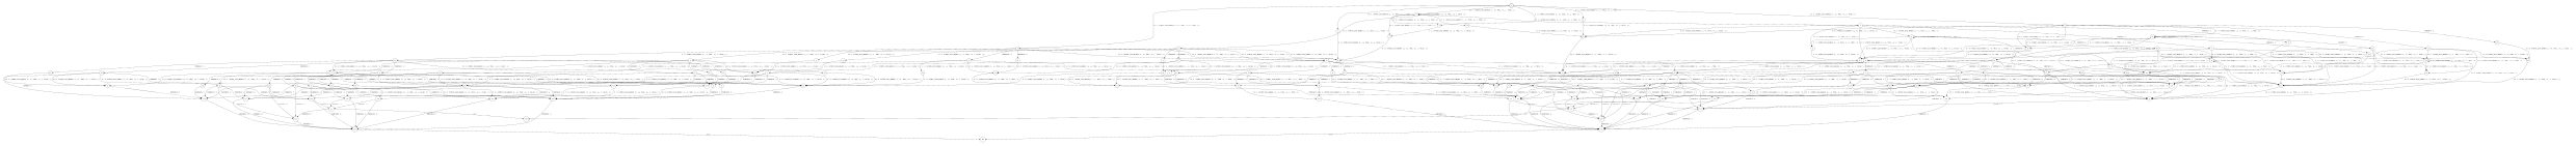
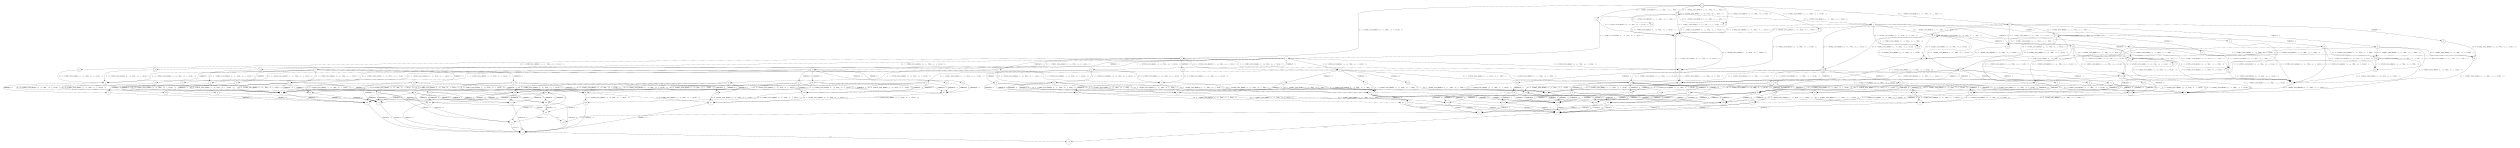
  digraph {
    fontname="Source Code Pro"
    node [fontname="Source Code Pro" shape=circle]
    edge [fontname="Source Code Pro"]
    0 [peripheries=2]
    1
    2
    3
    4
    5
    6
    7
    8
    9
    10
    11
    12
    13
    14
    15
    16
    17
    18
    19
    20
    21
    22
    23
    24
    25
    26
    27
    28
    29
    30
    31
    32
    33
    34
    35
    36
    37
    38
    39
    40
    41
    42
    43
    44
    45
    46
    47
    48
    49
    50
    51
    52
    53
    54
    55
    56
    57
    58
    59
    60
    61
    62
    63
    64
    65
    66
    67
    68
    69
    70
    71
    72
    73
    74
    75
    76
    77
    78
    79
    80
    81
    82
    83
    84
    85
    86
    87
    88
    89
    90
    91
    92
    114
    93
    94
    95
    96
    97
    98
    99
    100
    101
    102
    103
    104
    105
    106
    107
    108
    109
    110
    111
    112
    113
    115
    116
    117
    n119 [label=218]
    119
    120
    121
    122
    123
    124
    125
    126
    127
    128
    129
    130
    0 -> 1 [label="EX !0 !ATOMIC_EXCH_BRANCH (1, +0, TRUE, +0, 1, TRUE) !{}"]
    0 -> 2 [label="EX !2 !ATOMIC_EXCH_BRANCH (1, +1, TRUE, +1, 1, FALSE) !{}"]
    0 -> 3 [label="EX !1 !ATOMIC_EXCH_BRANCH (1, +1, TRUE, +0, 2, TRUE) !{}"]
    0 -> 4 [label="EX !0 !ATOMIC_EXCH_BRANCH (1, +0, TRUE, +0, 1, TRUE) !{}"]
    0 -> 5 [label="EX !2 !ATOMIC_EXCH_BRANCH (1, +1, TRUE, +1, 1, FALSE) !{}"]
    0 -> 6 [label="EX !1 !ATOMIC_EXCH_BRANCH (1, +1, TRUE, +0, 2, TRUE) !{}"]
    1 -> 7 [label="EX !2 !ATOMIC_EXCH_BRANCH (1, +1, TRUE, +1, 1, FALSE) !{}"]
    2 -> 8 [label="EX !0 !ATOMIC_EXCH_BRANCH (1, +0, TRUE, +0, 1, FALSE) !{}"]
    3 -> 9 [label="EX !0 !ATOMIC_EXCH_BRANCH (1, +0, TRUE, +0, 1, FALSE) !{}"]
    4 -> 1 [label="EX !0 !ATOMIC_EXCH_BRANCH (1, +0, TRUE, +0, 1, TRUE) !{}"]
    4 -> 4 [label="EX !0 !ATOMIC_EXCH_BRANCH (1, +0, TRUE, +0, 1, TRUE) !{}"]
    4 -> 7 [label="EX !2 !ATOMIC_EXCH_BRANCH (1, +1, TRUE, +1, 1, FALSE) !{}"]
    4 -> 10 [label="EX !1 !ATOMIC_EXCH_BRANCH (1, +1, TRUE, +0, 2, TRUE) !{}"]
    4 -> 11 [label="EX !2 !ATOMIC_EXCH_BRANCH (1, +1, TRUE, +1, 1, FALSE) !{}"]
    4 -> 12 [label="EX !1 !ATOMIC_EXCH_BRANCH (1, +1, TRUE, +0, 2, TRUE) !{}"]
    5 -> 8 [label="EX !0 !ATOMIC_EXCH_BRANCH (1, +0, TRUE, +0, 1, FALSE) !{}"]
    5 -> 13 [label="EX !1 !ATOMIC_EXCH_BRANCH (1, +1, TRUE, +0, 2, FALSE) !{}"]
    5 -> 14 [label="TERMINATE !2"]
    5 -> 15 [label="EX !0 !ATOMIC_EXCH_BRANCH (1, +0, TRUE, +0, 1, FALSE) !{}"]
    5 -> 16 [label="EX !1 !ATOMIC_EXCH_BRANCH (1, +1, TRUE, +0, 2, FALSE) !{}"]
    5 -> 17 [label="TERMINATE !2"]
    6 -> 9 [label="EX !0 !ATOMIC_EXCH_BRANCH (1, +0, TRUE, +0, 1, FALSE) !{}"]
    6 -> 18 [label="EX !2 !ATOMIC_EXCH_BRANCH (1, +1, TRUE, +1, 1, TRUE) !{}"]
    6 -> 19 [label="TERMINATE !1"]
    6 -> 20 [label="EX !0 !ATOMIC_EXCH_BRANCH (1, +0, TRUE, +0, 1, FALSE) !{}"]
    6 -> 21 [label="EX !2 !ATOMIC_EXCH_BRANCH (1, +1, TRUE, +1, 1, TRUE) !{}"]
    6 -> 22 [label="TERMINATE !1"]
    7 -> 8 [label="EX !0 !ATOMIC_EXCH_BRANCH (1, +0, TRUE, +0, 1, FALSE) !{}"]
    8 -> 23 [label="EX !1 !ATOMIC_EXCH_BRANCH (1, +1, TRUE, +0, 2, TRUE) !{}"]
    9 -> 23 [label="EX !2 !ATOMIC_EXCH_BRANCH (1, +1, TRUE, +1, 1, FALSE) !{}"]
    10 -> 9 [label="EX !0 !ATOMIC_EXCH_BRANCH (1, +0, TRUE, +0, 1, FALSE) !{}"]
    11 -> 8 [label="EX !0 !ATOMIC_EXCH_BRANCH (1, +0, TRUE, +0, 1, FALSE) !{}"]
    11 -> 15 [label="EX !0 !ATOMIC_EXCH_BRANCH (1, +0, TRUE, +0, 1, FALSE) !{}"]
    11 -> 24 [label="EX !1 !ATOMIC_EXCH_BRANCH (1, +1, TRUE, +0, 2, FALSE) !{}"]
    11 -> 25 [label="TERMINATE !2"]
    11 -> 26 [label="EX !1 !ATOMIC_EXCH_BRANCH (1, +1, TRUE, +0, 2, FALSE) !{}"]
    11 -> 27 [label="TERMINATE !2"]
    12 -> 9 [label="EX !0 !ATOMIC_EXCH_BRANCH (1, +0, TRUE, +0, 1, FALSE) !{}"]
    12 -> 20 [label="EX !0 !ATOMIC_EXCH_BRANCH (1, +0, TRUE, +0, 1, FALSE) !{}"]
    12 -> 28 [label="EX !2 !ATOMIC_EXCH_BRANCH (1, +1, TRUE, +1, 1, TRUE) !{}"]
    12 -> 29 [label="TERMINATE !1"]
    12 -> 30 [label="EX !2 !ATOMIC_EXCH_BRANCH (1, +1, TRUE, +1, 1, TRUE) !{}"]
    12 -> 31 [label="TERMINATE !1"]
    13 -> 32 [label="EX !0 !ATOMIC_EXCH_BRANCH (1, +0, TRUE, +0, 1, FALSE) !{}"]
    14 -> 33 [label="EX !0 !ATOMIC_EXCH_BRANCH (1, +0, TRUE, +0, 1, FALSE) !{}"]
    15 -> 23 [label="EX !1 !ATOMIC_EXCH_BRANCH (1, +1, TRUE, +0, 2, TRUE) !{}"]
    15 -> 34 [label="TERMINATE !0"]
    15 -> 35 [label="TERMINATE !2"]
    15 -> 36 [label="EX !1 !ATOMIC_EXCH_BRANCH (1, +1, TRUE, +0, 2, TRUE) !{}"]
    15 -> 37 [label="TERMINATE !0"]
    15 -> 38 [label="TERMINATE !2"]
    16 -> 32 [label="EX !0 !ATOMIC_EXCH_BRANCH (1, +0, TRUE, +0, 1, FALSE) !{}"]
    16 -> 39 [label="TERMINATE !2"]
    16 -> 40 [label="TERMINATE !1"]
    16 -> 41 [label="EX !0 !ATOMIC_EXCH_BRANCH (1, +0, TRUE, +0, 1, FALSE) !{}"]
    16 -> 42 [label="TERMINATE !2"]
    16 -> 43 [label="TERMINATE !1"]
    17 -> 33 [label="EX !0 !ATOMIC_EXCH_BRANCH (1, +0, TRUE, +0, 1, FALSE) !{}"]
    17 -> 44 [label="EX !1 !ATOMIC_EXCH_BRANCH (1, +1, TRUE, +0, 2, FALSE) !{}"]
    17 -> 45 [label="EX !0 !ATOMIC_EXCH_BRANCH (1, +0, TRUE, +0, 1, FALSE) !{}"]
    17 -> 46 [label="EX !1 !ATOMIC_EXCH_BRANCH (1, +1, TRUE, +0, 2, FALSE) !{}"]
    18 -> 47 [label="EX !0 !ATOMIC_EXCH_BRANCH (1, +0, TRUE, +0, 1, FALSE) !{}"]
    19 -> 48 [label="EX !0 !ATOMIC_EXCH_BRANCH (1, +0, TRUE, +0, 1, FALSE) !{}"]
    20 -> 23 [label="EX !2 !ATOMIC_EXCH_BRANCH (1, +1, TRUE, +1, 1, FALSE) !{}"]
    20 -> 36 [label="EX !2 !ATOMIC_EXCH_BRANCH (1, +1, TRUE, +1, 1, FALSE) !{}"]
    20 -> 49 [label="TERMINATE !0"]
    20 -> 50 [label="TERMINATE !1"]
    20 -> 51 [label="TERMINATE !0"]
    20 -> 52 [label="TERMINATE !1"]
    21 -> 18 [label="EX !2 !ATOMIC_EXCH_BRANCH (1, +1, TRUE, +1, 1, TRUE) !{}"]
    21 -> 21 [label="EX !2 !ATOMIC_EXCH_BRANCH (1, +1, TRUE, +1, 1, TRUE) !{}"]
    21 -> 47 [label="EX !0 !ATOMIC_EXCH_BRANCH (1, +0, TRUE, +0, 1, FALSE) !{}"]
    21 -> 53 [label="TERMINATE !1"]
    21 -> 54 [label="EX !0 !ATOMIC_EXCH_BRANCH (1, +0, TRUE, +0, 1, FALSE) !{}"]
    21 -> 55 [label="TERMINATE !1"]
    22 -> 48 [label="EX !0 !ATOMIC_EXCH_BRANCH (1, +0, TRUE, +0, 1, FALSE) !{}"]
    22 -> 56 [label="EX !2 !ATOMIC_EXCH_BRANCH (1, +1, TRUE, +1, 1, TRUE) !{}"]
    22 -> 57 [label="EX !0 !ATOMIC_EXCH_BRANCH (1, +0, TRUE, +0, 1, FALSE) !{}"]
    22 -> 58 [label="EX !2 !ATOMIC_EXCH_BRANCH (1, +1, TRUE, +1, 1, TRUE) !{}"]
    23 -> 59 [label="TERMINATE !0"]
    24 -> 32 [label="EX !0 !ATOMIC_EXCH_BRANCH (1, +0, TRUE, +0, 1, FALSE) !{}"]
    25 -> 60 [label="EX !1 !ATOMIC_EXCH_BRANCH (1, +1, TRUE, +0, 2, FALSE) !{}"]
    26 -> 32 [label="EX !0 !ATOMIC_EXCH_BRANCH (1, +0, TRUE, +0, 1, FALSE) !{}"]
    26 -> 41 [label="EX !0 !ATOMIC_EXCH_BRANCH (1, +0, TRUE, +0, 1, FALSE) !{}"]
    26 -> 61 [label="TERMINATE !2"]
    26 -> 62 [label="TERMINATE !1"]
    26 -> 63 [label="TERMINATE !2"]
    26 -> 64 [label="TERMINATE !1"]
    27 -> 33 [label="EX !0 !ATOMIC_EXCH_BRANCH (1, +0, TRUE, +0, 1, FALSE) !{}"]
    27 -> 45 [label="EX !0 !ATOMIC_EXCH_BRANCH (1, +0, TRUE, +0, 1, FALSE) !{}"]
    27 -> 60 [label="EX !1 !ATOMIC_EXCH_BRANCH (1, +1, TRUE, +0, 2, FALSE) !{}"]
    27 -> 65 [label="EX !1 !ATOMIC_EXCH_BRANCH (1, +1, TRUE, +0, 2, FALSE) !{}"]
    28 -> 47 [label="EX !0 !ATOMIC_EXCH_BRANCH (1, +0, TRUE, +0, 1, FALSE) !{}"]
    29 -> 66 [label="EX !2 !ATOMIC_EXCH_BRANCH (1, +1, TRUE, +1, 1, TRUE) !{}"]
    30 -> 28 [label="EX !2 !ATOMIC_EXCH_BRANCH (1, +1, TRUE, +1, 1, TRUE) !{}"]
    30 -> 30 [label="EX !2 !ATOMIC_EXCH_BRANCH (1, +1, TRUE, +1, 1, TRUE) !{}"]
    30 -> 47 [label="EX !0 !ATOMIC_EXCH_BRANCH (1, +0, TRUE, +0, 1, FALSE) !{}"]
    30 -> 54 [label="EX !0 !ATOMIC_EXCH_BRANCH (1, +0, TRUE, +0, 1, FALSE) !{}"]
    30 -> 67 [label="TERMINATE !1"]
    30 -> 68 [label="TERMINATE !1"]
    31 -> 48 [label="EX !0 !ATOMIC_EXCH_BRANCH (1, +0, TRUE, +0, 1, FALSE) !{}"]
    31 -> 57 [label="EX !0 !ATOMIC_EXCH_BRANCH (1, +0, TRUE, +0, 1, FALSE) !{}"]
    31 -> 66 [label="EX !2 !ATOMIC_EXCH_BRANCH (1, +1, TRUE, +1, 1, TRUE) !{}"]
    31 -> 69 [label="EX !2 !ATOMIC_EXCH_BRANCH (1, +1, TRUE, +1, 1, TRUE) !{}"]
    32 -> 70 [label="TERMINATE !0"]
    33 -> 71 [label="EX !1 !ATOMIC_EXCH_BRANCH (1, +1, TRUE, +0, 2, TRUE) !{}"]
    34 -> 72 [label="EX !1 !ATOMIC_EXCH_BRANCH (1, +1, TRUE, +0, 2, TRUE) !{}"]
    35 -> 71 [label="EX !1 !ATOMIC_EXCH_BRANCH (1, +1, TRUE, +0, 2, TRUE) !{}"]
    36 -> 59 [label="TERMINATE !0"]
    36 -> 73 [label="TERMINATE !2"]
    36 -> 74 [label="TERMINATE !1"]
    36 -> 75 [label="TERMINATE !0"]
    36 -> 76 [label="TERMINATE !2"]
    36 -> 77 [label="TERMINATE !1"]
    37 -> 72 [label="EX !1 !ATOMIC_EXCH_BRANCH (1, +1, TRUE, +0, 2, TRUE) !{}"]
    37 -> 78 [label="TERMINATE !2"]
    37 -> 79 [label="EX !1 !ATOMIC_EXCH_BRANCH (1, +1, TRUE, +0, 2, TRUE) !{}"]
    37 -> 80 [label="TERMINATE !2"]
    38 -> 71 [label="EX !1 !ATOMIC_EXCH_BRANCH (1, +1, TRUE, +0, 2, TRUE) !{}"]
    38 -> 78 [label="TERMINATE !0"]
    38 -> 80 [label="TERMINATE !0"]
    38 -> 81 [label="EX !1 !ATOMIC_EXCH_BRANCH (1, +1, TRUE, +0, 2, TRUE) !{}"]
    39 -> 82 [label="EX !0 !ATOMIC_EXCH_BRANCH (1, +0, TRUE, +0, 1, FALSE) !{}"]
    40 -> 83 [label="EX !0 !ATOMIC_EXCH_BRANCH (1, +0, TRUE, +0, 1, FALSE) !{}"]
    41 -> 70 [label="TERMINATE !0"]
    41 -> 84 [label="TERMINATE !2"]
    41 -> 85 [label="TERMINATE !1"]
    41 -> 86 [label="TERMINATE !0"]
    41 -> 87 [label="TERMINATE !2"]
    41 -> 88 [label="TERMINATE !1"]
    42 -> 82 [label="EX !0 !ATOMIC_EXCH_BRANCH (1, +0, TRUE, +0, 1, FALSE) !{}"]
    42 -> 89 [label="TERMINATE !1"]
    42 -> 90 [label="EX !0 !ATOMIC_EXCH_BRANCH (1, +0, TRUE, +0, 1, FALSE) !{}"]
    42 -> 91 [label="TERMINATE !1"]
    43 -> 83 [label="EX !0 !ATOMIC_EXCH_BRANCH (1, +0, TRUE, +0, 1, FALSE) !{}"]
    43 -> 91 [label="TERMINATE !2"]
    43 -> 92 [label="EX !0 !ATOMIC_EXCH_BRANCH (1, +0, TRUE, +0, 1, FALSE) !{}"]
    43 -> 114 [label="TERMINATE !2"]
    44 -> 82 [label="EX !0 !ATOMIC_EXCH_BRANCH (1, +0, TRUE, +0, 1, FALSE) !{}"]
    45 -> 71 [label="EX !1 !ATOMIC_EXCH_BRANCH (1, +1, TRUE, +0, 2, TRUE) !{}"]
    45 -> 78 [label="TERMINATE !0"]
    45 -> 80 [label="TERMINATE !0"]
    45 -> 81 [label="EX !1 !ATOMIC_EXCH_BRANCH (1, +1, TRUE, +0, 2, TRUE) !{}"]
    46 -> 82 [label="EX !0 !ATOMIC_EXCH_BRANCH (1, +0, TRUE, +0, 1, FALSE) !{}"]
    46 -> 89 [label="TERMINATE !1"]
    46 -> 90 [label="EX !0 !ATOMIC_EXCH_BRANCH (1, +0, TRUE, +0, 1, FALSE) !{}"]
    46 -> 91 [label="TERMINATE !1"]
    47 -> 23 [label="EX !2 !ATOMIC_EXCH_BRANCH (1, +1, TRUE, +1, 1, FALSE) !{}"]
    48 -> 93 [label="EX !2 !ATOMIC_EXCH_BRANCH (1, +1, TRUE, +1, 1, FALSE) !{}"]
    49 -> 72 [label="EX !2 !ATOMIC_EXCH_BRANCH (1, +1, TRUE, +1, 1, FALSE) !{}"]
    50 -> 93 [label="EX !2 !ATOMIC_EXCH_BRANCH (1, +1, TRUE, +1, 1, FALSE) !{}"]
    51 -> 72 [label="EX !2 !ATOMIC_EXCH_BRANCH (1, +1, TRUE, +1, 1, FALSE) !{}"]
    51 -> 79 [label="EX !2 !ATOMIC_EXCH_BRANCH (1, +1, TRUE, +1, 1, FALSE) !{}"]
    51 -> 94 [label="TERMINATE !1"]
    51 -> 95 [label="TERMINATE !1"]
    52 -> 93 [label="EX !2 !ATOMIC_EXCH_BRANCH (1, +1, TRUE, +1, 1, FALSE) !{}"]
    52 -> 94 [label="TERMINATE !0"]
    52 -> 95 [label="TERMINATE !0"]
    52 -> 96 [label="EX !2 !ATOMIC_EXCH_BRANCH (1, +1, TRUE, +1, 1, FALSE) !{}"]
    53 -> 97 [label="EX !0 !ATOMIC_EXCH_BRANCH (1, +0, TRUE, +0, 1, FALSE) !{}"]
    54 -> 23 [label="EX !2 !ATOMIC_EXCH_BRANCH (1, +1, TRUE, +1, 1, FALSE) !{}"]
    54 -> 36 [label="EX !2 !ATOMIC_EXCH_BRANCH (1, +1, TRUE, +1, 1, FALSE) !{}"]
    54 -> 98 [label="TERMINATE !0"]
    54 -> 99 [label="TERMINATE !1"]
    54 -> 100 [label="TERMINATE !0"]
    54 -> 101 [label="TERMINATE !1"]
    55 -> 56 [label="EX !2 !ATOMIC_EXCH_BRANCH (1, +1, TRUE, +1, 1, TRUE) !{}"]
    55 -> 58 [label="EX !2 !ATOMIC_EXCH_BRANCH (1, +1, TRUE, +1, 1, TRUE) !{}"]
    55 -> 97 [label="EX !0 !ATOMIC_EXCH_BRANCH (1, +0, TRUE, +0, 1, FALSE) !{}"]
    55 -> 102 [label="EX !0 !ATOMIC_EXCH_BRANCH (1, +0, TRUE, +0, 1, FALSE) !{}"]
    56 -> 97 [label="EX !0 !ATOMIC_EXCH_BRANCH (1, +0, TRUE, +0, 1, FALSE) !{}"]
    57 -> 93 [label="EX !2 !ATOMIC_EXCH_BRANCH (1, +1, TRUE, +1, 1, FALSE) !{}"]
    57 -> 94 [label="TERMINATE !0"]
    57 -> 95 [label="TERMINATE !0"]
    57 -> 96 [label="EX !2 !ATOMIC_EXCH_BRANCH (1, +1, TRUE, +1, 1, FALSE) !{}"]
    58 -> 56 [label="EX !2 !ATOMIC_EXCH_BRANCH (1, +1, TRUE, +1, 1, TRUE) !{}"]
    58 -> 58 [label="EX !2 !ATOMIC_EXCH_BRANCH (1, +1, TRUE, +1, 1, TRUE) !{}"]
    58 -> 97 [label="EX !0 !ATOMIC_EXCH_BRANCH (1, +0, TRUE, +0, 1, FALSE) !{}"]
    58 -> 102 [label="EX !0 !ATOMIC_EXCH_BRANCH (1, +0, TRUE, +0, 1, FALSE) !{}"]
    59 -> 103 [label="TERMINATE !2"]
    60 -> 82 [label="EX !0 !ATOMIC_EXCH_BRANCH (1, +0, TRUE, +0, 1, FALSE) !{}"]
    61 -> 104 [label="TERMINATE !1"]
    62 -> 104 [label="TERMINATE !2"]
    63 -> 82 [label="EX !0 !ATOMIC_EXCH_BRANCH (1, +0, TRUE, +0, 1, FALSE) !{}"]
    63 -> 90 [label="EX !0 !ATOMIC_EXCH_BRANCH (1, +0, TRUE, +0, 1, FALSE) !{}"]
    63 -> 104 [label="TERMINATE !1"]
    63 -> 105 [label="TERMINATE !1"]
    64 -> 83 [label="EX !0 !ATOMIC_EXCH_BRANCH (1, +0, TRUE, +0, 1, FALSE) !{}"]
    64 -> 92 [label="EX !0 !ATOMIC_EXCH_BRANCH (1, +0, TRUE, +0, 1, FALSE) !{}"]
    64 -> 104 [label="TERMINATE !2"]
    64 -> 105 [label="TERMINATE !2"]
    65 -> 82 [label="EX !0 !ATOMIC_EXCH_BRANCH (1, +0, TRUE, +0, 1, FALSE) !{}"]
    65 -> 90 [label="EX !0 !ATOMIC_EXCH_BRANCH (1, +0, TRUE, +0, 1, FALSE) !{}"]
    65 -> 104 [label="TERMINATE !1"]
    65 -> 105 [label="TERMINATE !1"]
    66 -> 97 [label="EX !0 !ATOMIC_EXCH_BRANCH (1, +0, TRUE, +0, 1, FALSE) !{}"]
    67 -> 97 [label="EX !0 !ATOMIC_EXCH_BRANCH (1, +0, TRUE, +0, 1, FALSE) !{}"]
    68 -> 66 [label="EX !2 !ATOMIC_EXCH_BRANCH (1, +1, TRUE, +1, 1, TRUE) !{}"]
    68 -> 69 [label="EX !2 !ATOMIC_EXCH_BRANCH (1, +1, TRUE, +1, 1, TRUE) !{}"]
    68 -> 97 [label="EX !0 !ATOMIC_EXCH_BRANCH (1, +0, TRUE, +0, 1, FALSE) !{}"]
    68 -> 102 [label="EX !0 !ATOMIC_EXCH_BRANCH (1, +0, TRUE, +0, 1, FALSE) !{}"]
    69 -> 66 [label="EX !2 !ATOMIC_EXCH_BRANCH (1, +1, TRUE, +1, 1, TRUE) !{}"]
    69 -> 69 [label="EX !2 !ATOMIC_EXCH_BRANCH (1, +1, TRUE, +1, 1, TRUE) !{}"]
    69 -> 97 [label="EX !0 !ATOMIC_EXCH_BRANCH (1, +0, TRUE, +0, 1, FALSE) !{}"]
    69 -> 102 [label="EX !0 !ATOMIC_EXCH_BRANCH (1, +0, TRUE, +0, 1, FALSE) !{}"]
    70 -> 106 [label="TERMINATE !2"]
    71 -> 103 [label="TERMINATE !0"]
    72 -> 103 [label="TERMINATE !2"]
    73 -> 103 [label="TERMINATE !0"]
    74 -> 107 [label="TERMINATE !0"]
    75 -> 103 [label="TERMINATE !2"]
    75 -> 107 [label="TERMINATE !1"]
    75 -> 108 [label="TERMINATE !2"]
    75 -> 109 [label="TERMINATE !1"]
    76 -> 103 [label="TERMINATE !0"]
    76 -> 108 [label="TERMINATE !0"]
    76 -> 110 [label="TERMINATE !1"]
    76 -> 111 [label="TERMINATE !1"]
    77 -> 107 [label="TERMINATE !0"]
    77 -> 109 [label="TERMINATE !0"]
    77 -> 110 [label="TERMINATE !2"]
    77 -> 111 [label="TERMINATE !2"]
    78 -> 112 [label="EX !1 !ATOMIC_EXCH_BRANCH (1, +1, TRUE, +0, 2, TRUE) !{}"]
    79 -> 103 [label="TERMINATE !2"]
    79 -> 107 [label="TERMINATE !1"]
    79 -> 108 [label="TERMINATE !2"]
    79 -> 109 [label="TERMINATE !1"]
    80 -> 112 [label="EX !1 !ATOMIC_EXCH_BRANCH (1, +1, TRUE, +0, 2, TRUE) !{}"]
    80 -> 113 [label="EX !1 !ATOMIC_EXCH_BRANCH (1, +1, TRUE, +0, 2, TRUE) !{}"]
    81 -> 103 [label="TERMINATE !0"]
    81 -> 108 [label="TERMINATE !0"]
    81 -> 110 [label="TERMINATE !1"]
    81 -> 111 [label="TERMINATE !1"]
    82 -> 106 [label="TERMINATE !0"]
    83 -> 114 [label="TERMINATE !8"]
    84 -> 106 [label="TERMINATE !0"]
    85 -> 114 [label="TERMINATE !0"]
    86 -> 114 [label="TERMINATE !1"]
    86 -> 106 [label="TERMINATE !2"]
    86 -> 115 [label="TERMINATE !2"]
    86 -> 116 [label="TERMINATE !1"]
    87 -> 106 [label="TERMINATE !0"]
    87 -> 115 [label="TERMINATE !0"]
    87 -> 117 [label="TERMINATE !1"]
    87 -> n119 [label="TERMINATE !1"]
    88 -> 114 [label="TERMINATE !0"]
    88 -> 116 [label="TERMINATE !0"]
    88 -> 117 [label="TERMINATE !2"]
    88 -> n119 [label="TERMINATE !2"]
    89 -> 119 [label="EX !0 !ATOMIC_EXCH_BRANCH (1, +0, TRUE, +0, 1, FALSE) !{}"]
    90 -> 106 [label="TERMINATE !0"]
    90 -> 115 [label="TERMINATE !0"]
    90 -> 117 [label="TERMINATE !1"]
    90 -> n119 [label="TERMINATE !1"]
    91 -> 119 [label="EX !0 !ATOMIC_EXCH_BRANCH (1, +0, TRUE, +0, 1, FALSE) !{}"]
    91 -> 120 [label="EX !0 !ATOMIC_EXCH_BRANCH (1, +0, TRUE, +0, 1, FALSE) !{}"]
    92 -> 114 [label="TERMINATE !0"]
    92 -> 116 [label="TERMINATE !0"]
    92 -> 117 [label="TERMINATE !2"]
    92 -> n119 [label="TERMINATE !2"]
    114 -> 126 [label="TERMINATE !2"]
    93 -> 107 [label="TERMINATE !0"]
    94 -> 121 [label="EX !2 !ATOMIC_EXCH_BRANCH (1, +1, TRUE, +1, 1, FALSE) !{}"]
    95 -> 121 [label="EX !2 !ATOMIC_EXCH_BRANCH (1, +1, TRUE, +1, 1, FALSE) !{}"]
    95 -> 122 [label="EX !2 !ATOMIC_EXCH_BRANCH (1, +1, TRUE, +1, 1, FALSE) !{}"]
    96 -> 107 [label="TERMINATE !0"]
    96 -> 109 [label="TERMINATE !0"]
    96 -> 110 [label="TERMINATE !2"]
    96 -> 111 [label="TERMINATE !2"]
    97 -> 93 [label="EX !2 !ATOMIC_EXCH_BRANCH (1, +1, TRUE, +1, 1, FALSE) !{}"]
    98 -> 123 [label="TERMINATE !1"]
    99 -> 123 [label="TERMINATE !0"]
    100 -> 72 [label="EX !2 !ATOMIC_EXCH_BRANCH (1, +1, TRUE, +1, 1, FALSE) !{}"]
    100 -> 79 [label="EX !2 !ATOMIC_EXCH_BRANCH (1, +1, TRUE, +1, 1, FALSE) !{}"]
    100 -> 123 [label="TERMINATE !1"]
    100 -> 124 [label="TERMINATE !1"]
    101 -> 93 [label="EX !2 !ATOMIC_EXCH_BRANCH (1, +1, TRUE, +1, 1, FALSE) !{}"]
    101 -> 96 [label="EX !2 !ATOMIC_EXCH_BRANCH (1, +1, TRUE, +1, 1, FALSE) !{}"]
    101 -> 123 [label="TERMINATE !0"]
    101 -> 124 [label="TERMINATE !0"]
    102 -> 93 [label="EX !2 !ATOMIC_EXCH_BRANCH (1, +1, TRUE, +1, 1, FALSE) !{}"]
    102 -> 96 [label="EX !2 !ATOMIC_EXCH_BRANCH (1, +1, TRUE, +1, 1, FALSE) !{}"]
    102 -> 123 [label="TERMINATE !0"]
    102 -> 124 [label="TERMINATE !0"]
    103 -> 125 [label="TERMINATE !1"]
    104 -> 119 [label="EX !0 !ATOMIC_EXCH_BRANCH (1, +0, TRUE, +0, 1, FALSE) !{}"]
    105 -> 119 [label="EX !0 !ATOMIC_EXCH_BRANCH (1, +0, TRUE, +0, 1, FALSE) !{}"]
    105 -> 120 [label="EX !0 !ATOMIC_EXCH_BRANCH (1, +0, TRUE, +0, 1, FALSE) !{}"]
    106 -> 126 [label="TERMINATE !1"]
    107 -> 125 [label="TERMINATE !2"]
    108 -> 125 [label="TERMINATE !1"]
-   127 -> 108 [label="TERMINATE !1"]
+   108 -> 127 [label="TERMINATE !1"]
    109 -> 125 [label="TERMINATE !2"]
    109 -> 127 [label="TERMINATE !2"]
    110 -> 125 [label="TERMINATE !0"]
    111 -> 125 [label="TERMINATE !0"]
    111 -> 127 [label="TERMINATE !0"]
    112 -> 125 [label="TERMINATE !1"]
    113 -> 125 [label="TERMINATE !1"]
    113 -> 127 [label="TERMINATE !1"]
    115 -> 126 [label="TERMINATE !1"]
    115 -> 128 [label="TERMINATE !1"]
    116 -> 126 [label="TERMINATE !2"]
    117 -> 126 [label="TERMINATE !0"]
    n119 -> 126 [label="TERMINATE !0"]
    n119 -> 128 [label="TERMINATE !0"]
    119 -> 126 [label="TERMINATE !0"]
    120 -> 126 [label="TERMINATE !0"]
    120 -> 128 [label="TERMINATE !0"]
    121 -> 125 [label="TERMINATE !2"]
    122 -> 125 [label="TERMINATE !2"]
    122 -> 127 [label="TERMINATE !2"]
    123 -> 121 [label="EX !2 !ATOMIC_EXCH_BRANCH (1, +1, TRUE, +1, 1, FALSE) !{}"]
    124 -> 121 [label="EX !2 !ATOMIC_EXCH_BRANCH (1, +1, TRUE, +1, 1, FALSE) !{}"]
    124 -> 122 [label="EX !2 !ATOMIC_EXCH_BRANCH (1, +1, TRUE, +1, 1, FALSE) !{}"]
    125 -> 129 [label=exit]
    126 -> 129 [label=exit]
    127 -> 130 [label=exit]
    128 -> 116 [label="TERMINATE !2"]
    128 -> 130 [label=exit]
  }
